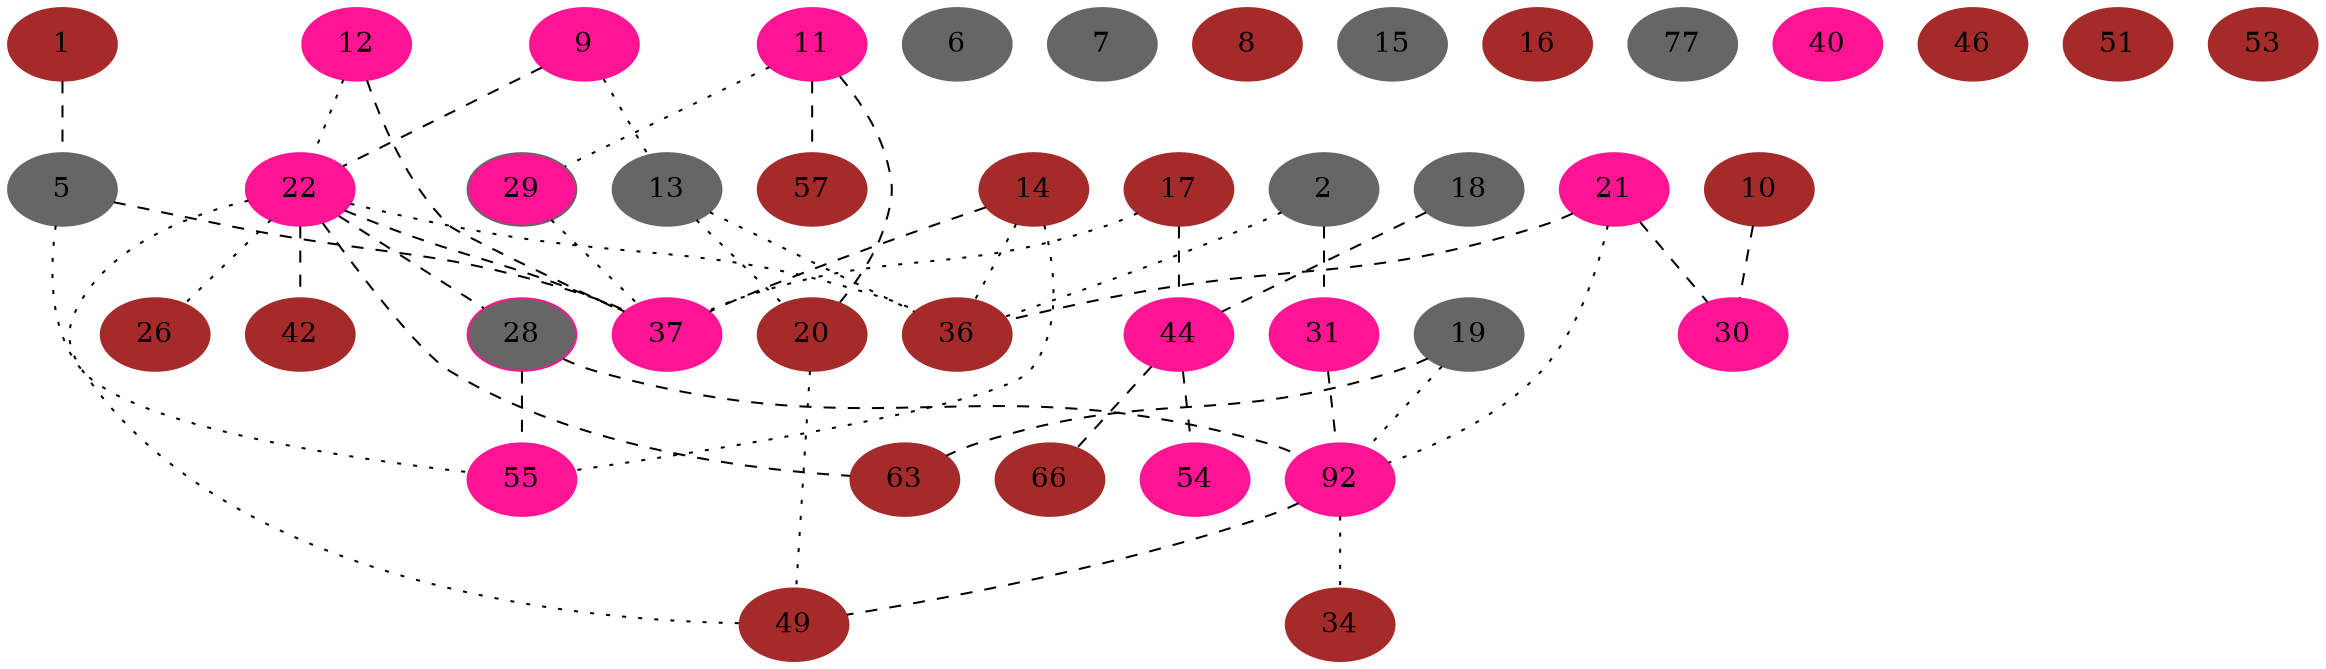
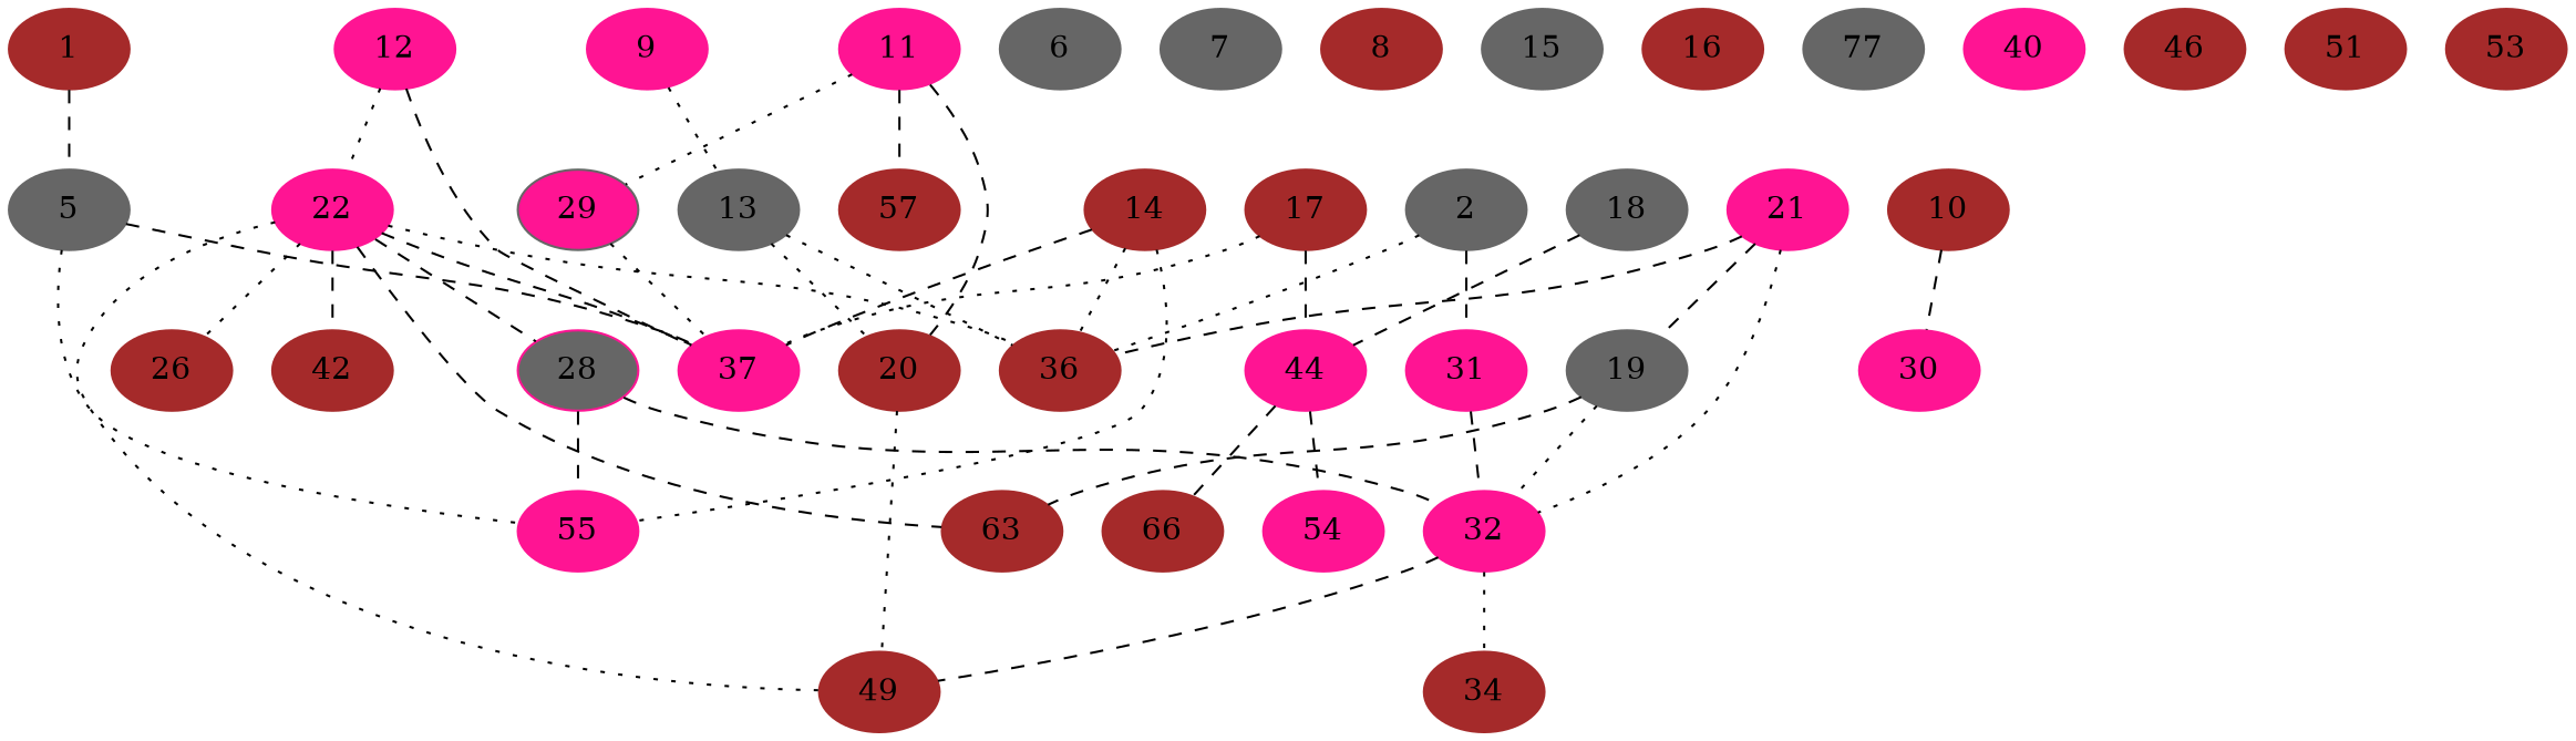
  graph {
    fontname="DejaVu Serif"
    node [color=brown fontname="DejaVu Serif" style=filled]
    edge [fontname="DejaVu Serif" style=dashed]
    1 [super="+64"]
    5 [color=gray40 super="+25"]
    37 [color=deeppink super="+39"]
    55 [color=deeppink super="+60"]
    2 [color=gray40 super="+23"]
    31 [color=deeppink super="+62"]
    36 [super="+50"]
-   32 [color=deeppink super="+33" label=92]
+   32 [color=deeppink super="+33"]
    12 [color=deeppink]
    22 [color=deeppink super="+61"]
    13 [color=gray40]
    20 [super="+24"]
    6 [color=gray40]
    7 [color=gray40]
    8
    9 [color=deeppink super="+58"]
    63
    49
    26
    28 [color=deeppink fillcolor=gray40 super="+45"]
    42
    10 [super="+48"]
    30 [color=deeppink super="+65"]
    11 [color=deeppink super="+59"]
    29 [color=gray40 fillcolor=deeppink]
    57
    14
    15 [color=gray40 super="+43"]
    16 [super="+35"]
    17 [super="+38"]
    44 [color=deeppink super="+47"]
    54 [color=deeppink]
    66
    18 [color=gray40]
    34
    19 [color=gray40]
    21 [color=deeppink]
    n38 [color=gray40 label=77 super="+41"]
    40 [color=deeppink]
    46
    51 [super="+56"]
    53
    1 -- 5
    5 -- 37
    5 -- 55 [style=dotted]
    2 -- 31
    2 -- 36 [style=dotted]
    31 -- 32
    32 -- 49
    32 -- 34 [style=dotted]
    12 -- 37
    12 -- 22 [style=dotted]
    22 -- 37
    22 -- 36 [style=dotted]
    22 -- 63
    22 -- 49 [style=dotted]
    22 -- 26 [style=dotted]
    22 -- 28
    22 -- 42
    13 -- 36 [style=dotted]
    13 -- 20 [style=dotted]
    20 -- 49 [style=dotted]
-   9 -- 22
    9 -- 13 [style=dotted]
    28 -- 55
    28 -- 32
    10 -- 30
    11 -- 20
    11 -- 29 [style=dotted]
    11 -- 57
    29 -- 37 [style=dotted]
    14 -- 37
    14 -- 55 [style=dotted]
    14 -- 36 [style=dotted]
    17 -- 37 [style=dotted]
    17 -- 44
    44 -- 54
    44 -- 66
    18 -- 44
    19 -- 32 [style=dotted]
    19 -- 63
    21 -- 36
    21 -- 32 [style=dotted]
-   21 -- 30
+   21 -- 19
  }
